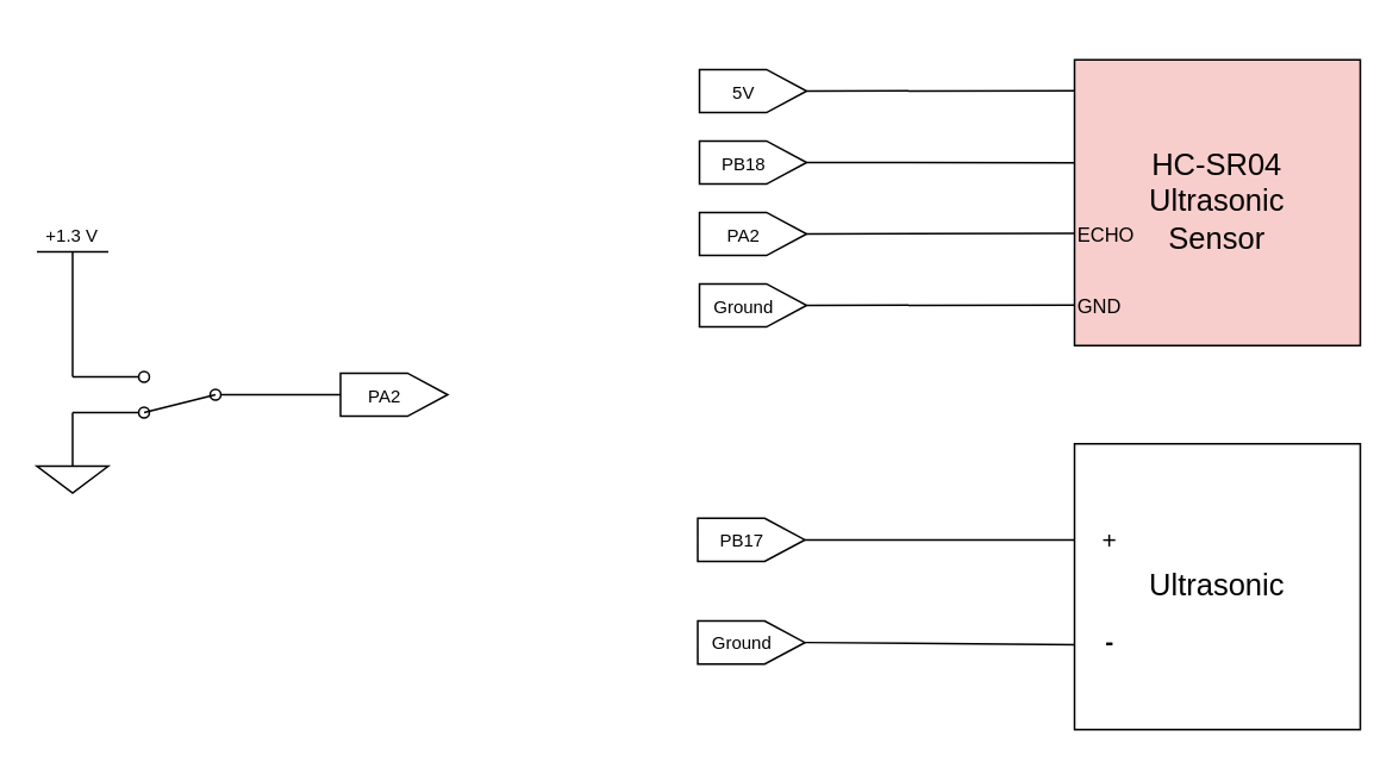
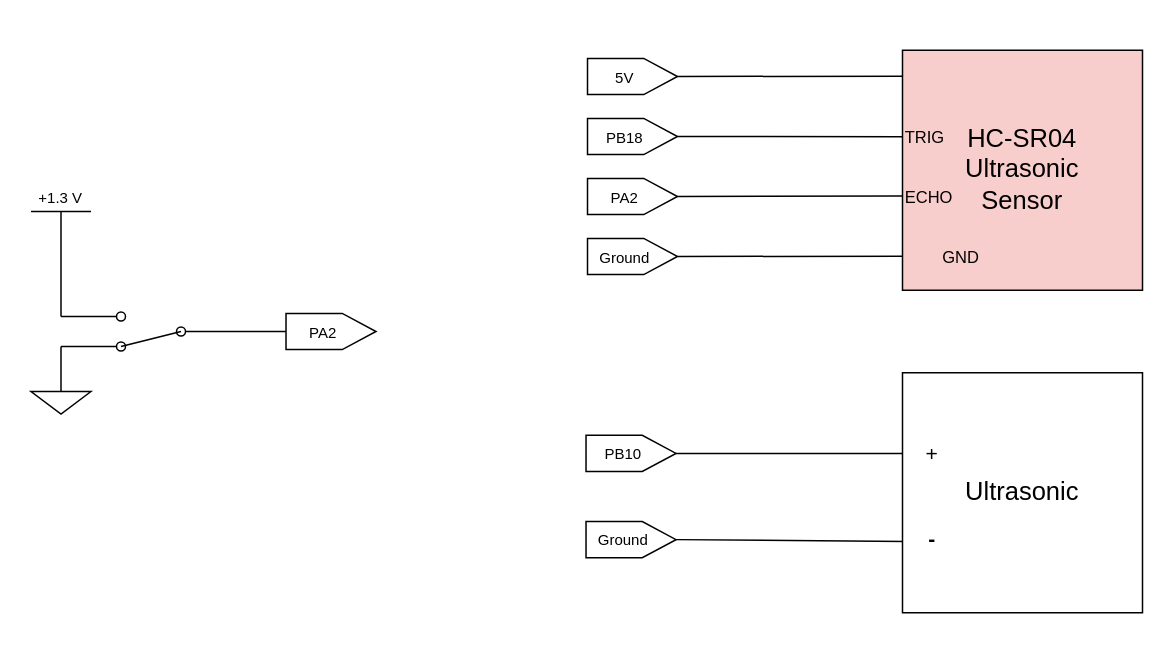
  <mxCell id="0" />
  <mxCell id="1" parent="0" />
  <mxCell id="2" value="" style="endArrow=none;html=1;rounded=0;" edge="1" parent="1"><mxGeometry width="50" height="50" relative="1" as="geometry"><mxPoint x="20" y="140.5" as="sourcePoint" /><mxPoint x="60" y="140.5" as="targetPoint" /></mxGeometry></mxCell>
  <mxCell id="3" value="" style="endArrow=none;html=1;rounded=0;" edge="1" parent="1"><mxGeometry width="50" height="50" relative="1" as="geometry"><mxPoint x="40" y="210.5" as="sourcePoint" /><mxPoint x="40" y="140.5" as="targetPoint" /></mxGeometry></mxCell>
  <mxCell id="4" value="" style="endArrow=none;html=1;rounded=0;startArrow=oval;startFill=0;" edge="1" parent="1"><mxGeometry width="50" height="50" relative="1" as="geometry"><mxPoint x="80" y="210.5" as="sourcePoint" /><mxPoint x="40" y="210.5" as="targetPoint" /></mxGeometry></mxCell>
  <mxCell id="5" value="" style="endArrow=none;html=1;rounded=0;startArrow=oval;startFill=0;" edge="1" parent="1"><mxGeometry width="50" height="50" relative="1" as="geometry"><mxPoint x="80" y="230.5" as="sourcePoint" /><mxPoint x="40" y="230.5" as="targetPoint" /></mxGeometry></mxCell>
  <mxCell id="6" value="" style="endArrow=none;html=1;rounded=0;" edge="1" parent="1"><mxGeometry width="50" height="50" relative="1" as="geometry"><mxPoint x="40" y="230.5" as="sourcePoint" /><mxPoint x="40" y="260.5" as="targetPoint" /></mxGeometry></mxCell>
  <mxCell id="7" value="" style="triangle;whiteSpace=wrap;html=1;rotation=90;" vertex="1" parent="1"><mxGeometry x="32.5" y="248" width="15" height="40" as="geometry" /></mxCell>
  <mxCell id="8" value="" style="endArrow=none;html=1;rounded=0;startArrow=oval;startFill=0;" edge="1" parent="1"><mxGeometry width="50" height="50" relative="1" as="geometry"><mxPoint x="120" y="220.5" as="sourcePoint" /><mxPoint x="190" y="220.5" as="targetPoint" /></mxGeometry></mxCell>
  <mxCell id="9" value="" style="shape=offPageConnector;whiteSpace=wrap;html=1;rotation=-90;" vertex="1" parent="1"><mxGeometry x="207.98" y="190.5" width="24.06" height="60" as="geometry" /></mxCell>
  <mxCell id="10" value="" style="endArrow=none;html=1;rounded=0;" edge="1" parent="1"><mxGeometry width="50" height="50" relative="1" as="geometry"><mxPoint x="80" y="230.5" as="sourcePoint" /><mxPoint x="120" y="220.5" as="targetPoint" /></mxGeometry></mxCell>
  <mxCell id="11" value="&lt;font style=&quot;font-size: 10px;&quot;&gt;+1.3 V&lt;/font&gt;" style="text;strokeColor=none;align=center;fillColor=none;html=1;verticalAlign=middle;whiteSpace=wrap;rounded=0;" vertex="1" parent="1"><mxGeometry x="20" y="120.5" width="40" height="20" as="geometry" /></mxCell>
  <mxCell id="12" value="&lt;font style=&quot;font-size: 10px;&quot;&gt;PA2&lt;/font&gt;" style="text;strokeColor=none;align=center;fillColor=none;html=1;verticalAlign=middle;whiteSpace=wrap;rounded=0;" vertex="1" parent="1"><mxGeometry x="190" y="210.5" width="50" height="20" as="geometry" /></mxCell>
  <mxCell id="13" value="" style="shape=offPageConnector;whiteSpace=wrap;html=1;rotation=-90;" vertex="1" parent="1"><mxGeometry x="408.98" y="20.5" width="24.06" height="60" as="geometry" /></mxCell>
  <mxCell id="14" value="&lt;span style=&quot;font-size: 10px;&quot;&gt;5V&lt;/span&gt;" style="text;strokeColor=none;align=center;fillColor=none;html=1;verticalAlign=middle;whiteSpace=wrap;rounded=0;" vertex="1" parent="1"><mxGeometry x="391" y="40.5" width="50" height="20" as="geometry" /></mxCell>
  <mxCell id="15" style="edgeStyle=none;rounded=0;orthogonalLoop=1;jettySize=auto;html=1;exitX=0.5;exitY=1;exitDx=0;exitDy=0;entryX=0;entryY=0.108;entryDx=0;entryDy=0;entryPerimeter=0;endArrow=none;endFill=0;" edge="1" parent="1" source="13" target="25"><mxGeometry relative="1" as="geometry" /></mxCell>
  <mxCell id="16" value="" style="shape=offPageConnector;whiteSpace=wrap;html=1;rotation=-90;" vertex="1" parent="1"><mxGeometry x="408.98" y="60.5" width="24.06" height="60" as="geometry" /></mxCell>
  <mxCell id="17" value="&lt;font style=&quot;font-size: 10px;&quot;&gt;PB18&lt;/font&gt;" style="text;strokeColor=none;align=center;fillColor=none;html=1;verticalAlign=middle;whiteSpace=wrap;rounded=0;" vertex="1" parent="1"><mxGeometry x="391" y="80.5" width="50" height="20" as="geometry" /></mxCell>
  <mxCell id="18" value="" style="shape=offPageConnector;whiteSpace=wrap;html=1;rotation=-90;" vertex="1" parent="1"><mxGeometry x="408.98" y="100.5" width="24.06" height="60" as="geometry" /></mxCell>
  <mxCell id="19" value="&lt;font style=&quot;font-size: 10px;&quot;&gt;PA2&lt;/font&gt;" style="text;strokeColor=none;align=center;fillColor=none;html=1;verticalAlign=middle;whiteSpace=wrap;rounded=0;" vertex="1" parent="1"><mxGeometry x="391" y="120.5" width="50" height="20" as="geometry" /></mxCell>
  <mxCell id="20" value="" style="shape=offPageConnector;whiteSpace=wrap;html=1;rotation=-90;" vertex="1" parent="1"><mxGeometry x="408.98" y="140.5" width="24.06" height="60" as="geometry" /></mxCell>
  <mxCell id="21" value="&lt;font style=&quot;font-size: 10px;&quot;&gt;Ground&lt;/font&gt;" style="text;strokeColor=none;align=center;fillColor=none;html=1;verticalAlign=middle;whiteSpace=wrap;rounded=0;" vertex="1" parent="1"><mxGeometry x="391" y="160.5" width="50" height="20" as="geometry" /></mxCell>
  <mxCell id="22" style="edgeStyle=none;rounded=0;orthogonalLoop=1;jettySize=auto;html=1;exitX=0.5;exitY=1;exitDx=0;exitDy=0;entryX=-0.002;entryY=0.36;entryDx=0;entryDy=0;entryPerimeter=0;endArrow=none;endFill=0;" edge="1" parent="1" source="16" target="25"><mxGeometry relative="1" as="geometry" /></mxCell>
  <mxCell id="23" style="edgeStyle=none;rounded=0;orthogonalLoop=1;jettySize=auto;html=1;exitX=0.5;exitY=1;exitDx=0;exitDy=0;entryX=0.001;entryY=0.607;entryDx=0;entryDy=0;entryPerimeter=0;endArrow=none;endFill=0;" edge="1" parent="1" source="18" target="25"><mxGeometry relative="1" as="geometry" /></mxCell>
  <mxCell id="24" style="edgeStyle=none;rounded=0;orthogonalLoop=1;jettySize=auto;html=1;exitX=0.5;exitY=1;exitDx=0;exitDy=0;entryX=0.003;entryY=0.858;entryDx=0;entryDy=0;entryPerimeter=0;endArrow=none;endFill=0;" edge="1" parent="1" source="20" target="25"><mxGeometry relative="1" as="geometry" /></mxCell>
  <mxCell id="25" value="&lt;div style=&quot;padding-right: 15px; padding-left: 15px;&quot;&gt;&lt;span style=&quot;background-color: initial;&quot;&gt;&lt;font style=&quot;font-size: 17px;&quot;&gt;HC-SR04 Ultrasonic Sensor&lt;/font&gt;&lt;/span&gt;&lt;/div&gt;" style="whiteSpace=wrap;html=1;aspect=fixed;align=center;fillColor=#f8cecc;" vertex="1" parent="1"><mxGeometry x="601" y="33" width="160" height="160" as="geometry" /></mxCell>
+ <mxCell id="26" value="&lt;font style=&quot;font-size: 11px;&quot;&gt;TRIG&lt;/font&gt;" style="text;strokeColor=none;align=left;fillColor=none;html=1;verticalAlign=middle;whiteSpace=wrap;rounded=0;" vertex="1" parent="1"><mxGeometry x="601" y="76.75" width="40" height="27.5" as="geometry" /></mxCell>
  <mxCell id="27" value="&lt;font style=&quot;font-size: 11px;&quot;&gt;ECHO&lt;/font&gt;" style="text;strokeColor=none;align=left;fillColor=none;html=1;verticalAlign=middle;whiteSpace=wrap;rounded=0;" vertex="1" parent="1"><mxGeometry x="601" y="116.75" width="40" height="27.5" as="geometry" /></mxCell>
- <mxCell id="28" value="&lt;font style=&quot;font-size: 11px;&quot;&gt;GND&lt;/font&gt;" style="text;strokeColor=none;align=left;fillColor=none;html=1;verticalAlign=middle;whiteSpace=wrap;rounded=0;" vertex="1" parent="1"><mxGeometry x="601" y="156.75" width="40" height="27.5" as="geometry" /></mxCell>
+ <mxCell id="28" value="&lt;font style=&quot;font-size: 11px;&quot;&gt;GND&lt;/font&gt;" style="text;strokeColor=none;align=left;fillColor=none;html=1;verticalAlign=middle;whiteSpace=wrap;rounded=0;" vertex="1" parent="1"><mxGeometry x="626" y="156.75" width="40" height="27.5" as="geometry" /></mxCell>
  <mxCell id="29" value="" style="shape=offPageConnector;whiteSpace=wrap;html=1;rotation=-90;" vertex="1" parent="1"><mxGeometry x="407.99" y="271.75" width="24.06" height="60" as="geometry" /></mxCell>
- <mxCell id="30" value="&lt;font style=&quot;font-size: 10px;&quot;&gt;PB17&lt;/font&gt;" style="text;strokeColor=none;align=center;fillColor=none;html=1;verticalAlign=middle;whiteSpace=wrap;rounded=0;" vertex="1" parent="1"><mxGeometry x="390.01" y="291.75" width="50" height="20" as="geometry" /></mxCell>
+ <mxCell id="30" value="&lt;font style=&quot;font-size: 10px;&quot;&gt;PB10&lt;/font&gt;" style="text;strokeColor=none;align=center;fillColor=none;html=1;verticalAlign=middle;whiteSpace=wrap;rounded=0;" vertex="1" parent="1"><mxGeometry x="390.01" y="291.75" width="50" height="20" as="geometry" /></mxCell>
  <mxCell id="31" value="" style="shape=offPageConnector;whiteSpace=wrap;html=1;rotation=-90;" vertex="1" parent="1"><mxGeometry x="407.99" y="329.25" width="24.06" height="60" as="geometry" /></mxCell>
  <mxCell id="32" value="&lt;font style=&quot;font-size: 10px;&quot;&gt;Ground&lt;/font&gt;" style="text;strokeColor=none;align=center;fillColor=none;html=1;verticalAlign=middle;whiteSpace=wrap;rounded=0;" vertex="1" parent="1"><mxGeometry x="390.01" y="349.25" width="50" height="20" as="geometry" /></mxCell>
  <mxCell id="33" style="edgeStyle=none;rounded=0;orthogonalLoop=1;jettySize=auto;html=1;exitX=0.5;exitY=1;exitDx=0;exitDy=0;entryX=0;entryY=0.5;entryDx=0;entryDy=0;endArrow=none;endFill=0;" edge="1" parent="1" source="29" target="36"><mxGeometry relative="1" as="geometry" /></mxCell>
  <mxCell id="34" style="edgeStyle=none;rounded=0;orthogonalLoop=1;jettySize=auto;html=1;exitX=0.5;exitY=1;exitDx=0;exitDy=0;entryX=0.014;entryY=0.703;entryDx=0;entryDy=0;entryPerimeter=0;endArrow=none;endFill=0;" edge="1" parent="1" source="31" target="35"><mxGeometry relative="1" as="geometry" /></mxCell>
  <mxCell id="35" value="&lt;div style=&quot;padding-right: 15px; padding-left: 15px;&quot;&gt;&lt;span style=&quot;background-color: initial;&quot;&gt;&lt;font style=&quot;font-size: 17px;&quot;&gt;Ultrasonic&lt;/font&gt;&lt;/span&gt;&lt;/div&gt;" style="whiteSpace=wrap;html=1;aspect=fixed;align=center;" vertex="1" parent="1"><mxGeometry x="601" y="248" width="160" height="160" as="geometry" /></mxCell>
  <mxCell id="36" value="&lt;font style=&quot;font-size: 14px;&quot;&gt;+&lt;/font&gt;" style="text;strokeColor=none;align=center;fillColor=none;html=1;verticalAlign=middle;whiteSpace=wrap;rounded=0;" vertex="1" parent="1"><mxGeometry x="601" y="288" width="40" height="27.5" as="geometry" /></mxCell>
  <mxCell id="37" value="&lt;font style=&quot;font-size: 14px;&quot;&gt;&lt;b&gt;-&lt;/b&gt;&lt;/font&gt;" style="text;strokeColor=none;align=center;fillColor=none;html=1;verticalAlign=middle;whiteSpace=wrap;rounded=0;" vertex="1" parent="1"><mxGeometry x="601" y="345.5" width="40" height="27.5" as="geometry" /></mxCell>
